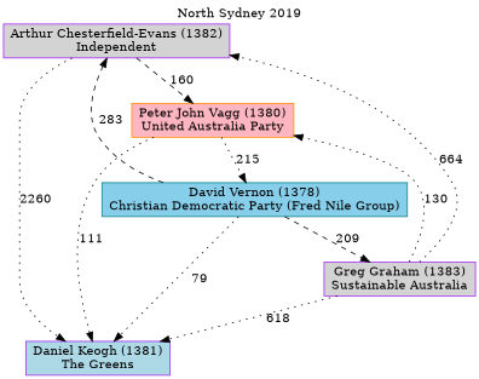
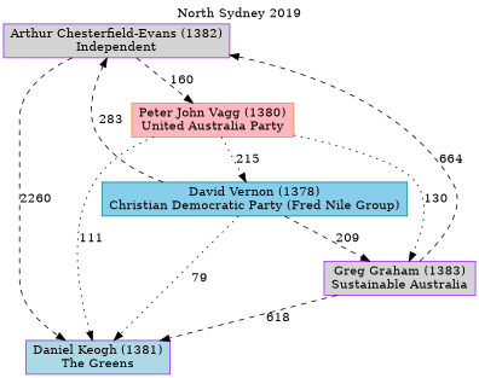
  digraph {
    label="North Sydney 2019"
    labelloc=t
    mclimit=10
    node [color=purple fillcolor=lightgrey shape=box style=filled]
    edge [style=dashed]
    n1 [label="Arthur Chesterfield-Evans (1382)\nIndependent"]
    n2 [fillcolor=lightblue label="Daniel Keogh (1381)\nThe Greens"]
    n3 [color=darkorange fillcolor=lightpink label="Peter John Vagg (1380)\nUnited Australia Party"]
    n4 [color=teal fillcolor=skyblue label="David Vernon (1378)\nChristian Democratic Party (Fred Nile Group)"]
    n5 [label="Greg Graham (1383)\nSustainable Australia"]
-   n1 -> n2 [label=2260 style=dotted]
+   n1 -> n2 [label=2260]
    n1 -> n3 [label=160]
    n3 -> n2 [label=111 style=dotted]
    n3 -> n4 [label=215 style=dotted]
-   n5 -> n3 [label=130 style=dotted]
+   n3 -> n5 [label=130 style=dotted]
    n4 -> n1 [label=283]
    n4 -> n2 [label=79 style=dotted]
    n4 -> n5 [label=209]
-   n5 -> n1 [label=664 style=dotted]
-   n5 -> n2 [label=618 style=dotted]
+   n5 -> n1 [label=664]
+   n5 -> n2 [label=618]
  }
